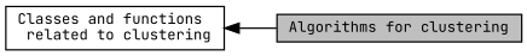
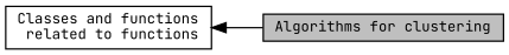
  digraph {
    rankdir=LR
    fontname="JetBrains Mono"
    node [color=black fontname="JetBrains Mono" fontsize=10 shape=record style=filled]
    n1 [fillcolor=grey75 fontcolor=black height=0.2 label="Algorithms for clustering" width=0.4]
-   n2 [fillcolor=white height=0.2 label="Classes and functions\l related to clustering" width=0.4]
+   n2 [fillcolor=white height=0.2 label="Classes and functions\l related to functions" width=0.4]
    n2 -> n1 [dir=back fontname="JetBrains Mono" fontsize=10 labelfontname=Helvetica labelfontsize=10 shape=plaintext style=solid]
  }
